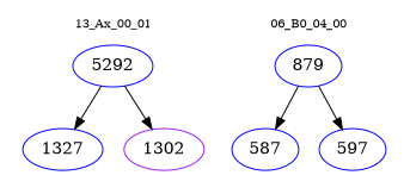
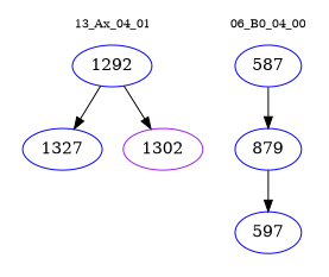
  digraph {
    node [color=blue]
    edge [color=black]
    n1 [label=1327]
-   n2 [label=5292]
+   n2 [label=1292]
    n3 [color=purple label=1302]
    n4 [label=587]
    n5 [label=879]
    n6 [label=597]
    subgraph cluster_1 {
      color=white
      fontsize=10
-     label="13_Ax_00_01"
+     label="13_Ax_04_01"
      n1
      n2
      n3
    }
    subgraph cluster_2 {
      color=white
      fontsize=10
      label="06_B0_04_00"
      n4
      n5
      n6
    }
    n2 -> n1
    n2 -> n3
-   n5 -> n4
+   n4 -> n5
    n5 -> n6
  }
